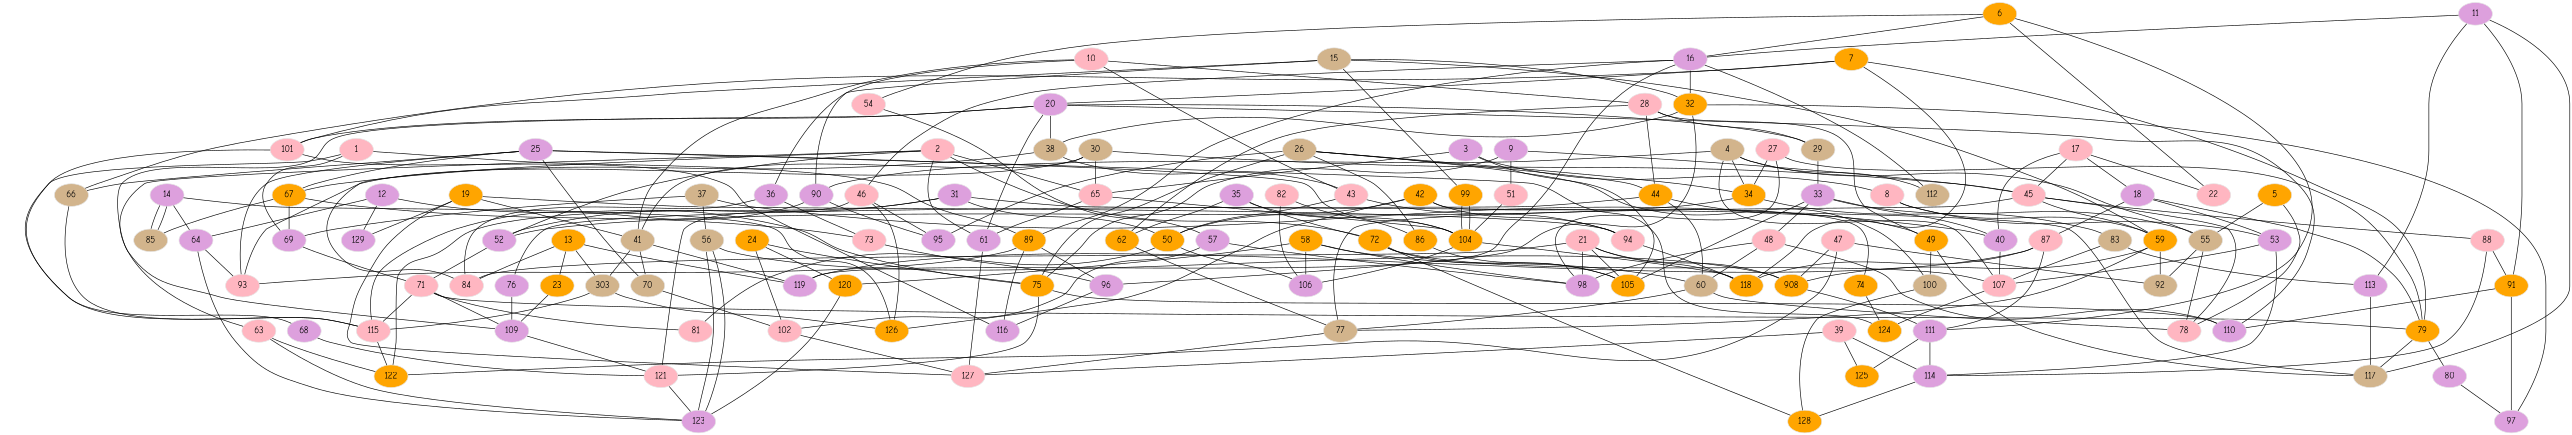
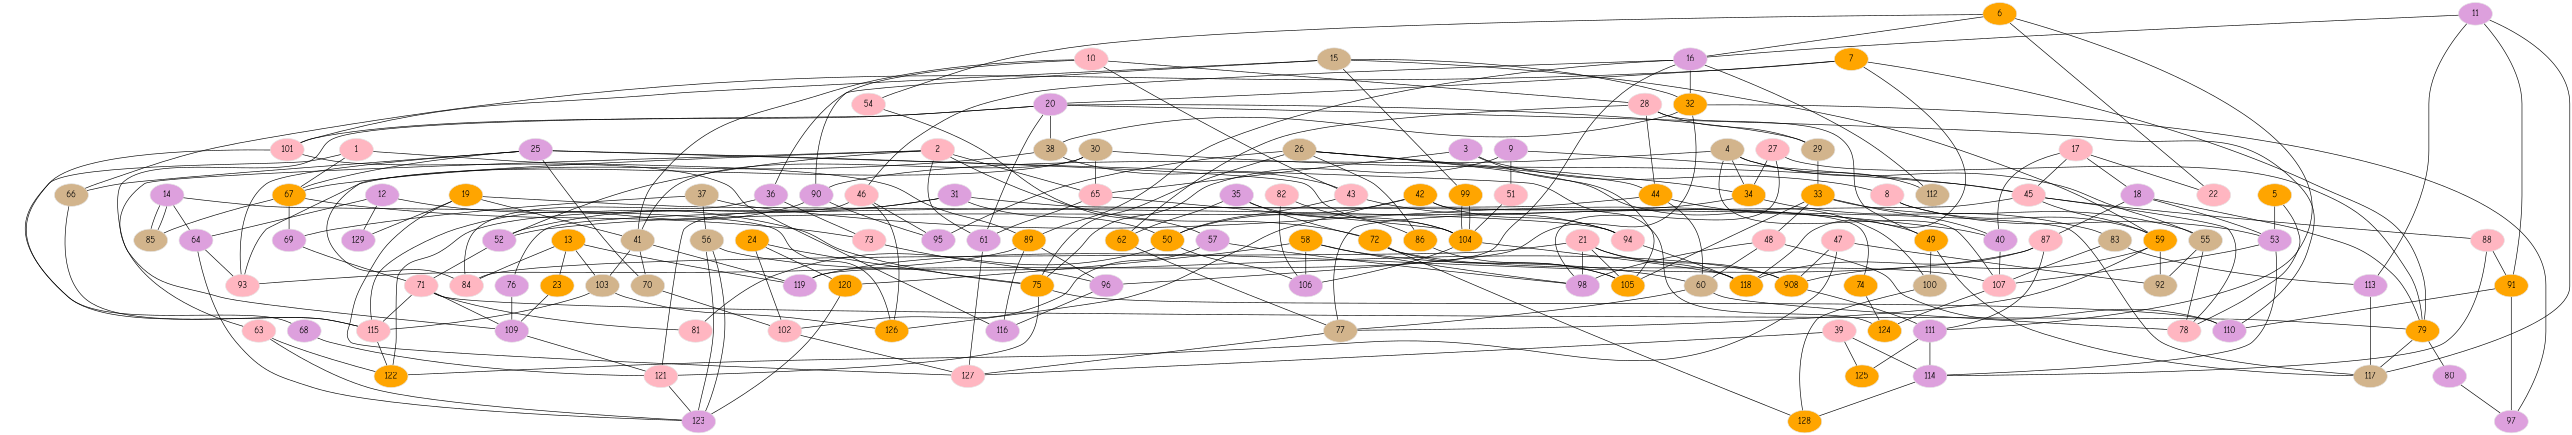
  graph {
    fontname="Comic Neue"
    node [color=gray90 fillcolor=plum fontname="Comic Neue" style=filled]
    edge [fontname="Comic Neue"]
    1 [fillcolor=lightpink]
    67 [fillcolor=orange]
    68
    89 [fillcolor=orange]
    85 [fillcolor=tan]
    73 [fillcolor=lightpink]
    69
    121 [fillcolor=lightpink]
    93 [fillcolor=lightpink]
    96
    116
    2 [fillcolor=lightpink]
    52
    61
    63 [fillcolor=lightpink]
    65 [fillcolor=lightpink]
    72 [fillcolor=orange]
    84 [fillcolor=lightpink]
    71 [fillcolor=lightpink]
    127 [fillcolor=lightpink]
    122 [fillcolor=orange]
    123
    104 [fillcolor=orange]
    105 [fillcolor=orange]
    107 [fillcolor=lightpink]
    128 [fillcolor=orange]
    3
    8 [fillcolor=lightpink]
    53
    59 [fillcolor=orange]
    4 [fillcolor=tan]
    34 [fillcolor=orange]
    55 [fillcolor=tan]
    90
    112 [fillcolor=tan]
    83 [fillcolor=tan]
    78 [fillcolor=lightpink]
    92 [fillcolor=tan]
    95
    115 [fillcolor=lightpink]
    124 [fillcolor=orange]
    5 [fillcolor=orange]
    6 [fillcolor=orange]
    16
    22 [fillcolor=lightpink]
    54 [fillcolor=lightpink]
    111
    119
    32 [fillcolor=orange]
    46 [fillcolor=lightpink]
    57
    114
    125 [fillcolor=orange]
    7 [fillcolor=orange]
    20
    66 [fillcolor=tan]
    79 [fillcolor=orange]
    118 [fillcolor=orange]
    101 [fillcolor=lightpink]
    29 [fillcolor=tan]
    38 [fillcolor=tan]
    109
    110
    117 [fillcolor=tan]
    80
    n66 [fillcolor=orange label=908]
    77 [fillcolor=tan]
    45 [fillcolor=lightpink]
    9
    51 [fillcolor=lightpink]
    75 [fillcolor=orange]
    88 [fillcolor=lightpink]
    10 [fillcolor=lightpink]
    28 [fillcolor=lightpink]
    36
    41 [fillcolor=tan]
    43 [fillcolor=lightpink]
    44 [fillcolor=orange]
    49 [fillcolor=orange]
    62 [fillcolor=orange]
-   103 [fillcolor=tan label=303]
+   103 [fillcolor=tan]
    70 [fillcolor=tan]
    94 [fillcolor=lightpink]
    50 [fillcolor=orange]
    11
    91 [fillcolor=orange]
    113
    97
    12
    64
    129
    13 [fillcolor=orange]
    23 [fillcolor=orange]
    126 [fillcolor=orange]
    14
    15 [fillcolor=tan]
    99 [fillcolor=orange]
    17 [fillcolor=lightpink]
    18
    40
    87 [fillcolor=lightpink]
    19 [fillcolor=orange]
-   33
+   33 [fillcolor=orange]
    21 [fillcolor=lightpink]
    98
    24 [fillcolor=orange]
    102 [fillcolor=lightpink]
    120 [fillcolor=orange]
    25
    106
    26 [fillcolor=tan]
    86 [fillcolor=orange]
    100 [fillcolor=tan]
    60 [fillcolor=tan]
    76
    27 [fillcolor=lightpink]
    48 [fillcolor=lightpink]
    30 [fillcolor=tan]
    31
    81 [fillcolor=lightpink]
    35
    37 [fillcolor=tan]
    56 [fillcolor=tan]
    39 [fillcolor=lightpink]
    42 [fillcolor=orange]
    74 [fillcolor=orange]
    47 [fillcolor=lightpink]
    58 [fillcolor=orange]
    82 [fillcolor=lightpink]
-   1 -- 69
+   1 -- 67
    1 -- 68
    1 -- 89
    67 -- 85
    67 -- 73
    67 -- 69
    68 -- 121
    89 -- 93
    89 -- 96
    89 -- 116
    73 -- 96
    69 -- 71
    121 -- 123
    96 -- 116
    2 -- 52
    2 -- 61
    2 -- 63
    2 -- 65
    2 -- 72
    2 -- 84
    52 -- 71
    61 -- 127
    63 -- 122
    63 -- 123
    65 -- 61
    65 -- 104
    72 -- 105
    72 -- 107
    72 -- 128
    71 -- 115
    71 -- 79
    71 -- 109
    71 -- 81
    104 -- 118
    104 -- 106
    107 -- 124
    3 -- 65
    3 -- 105
    3 -- 8
    8 -- 53
    8 -- 59
    53 -- 107
    53 -- 114
    59 -- 92
    59 -- n66
    59 -- 77
    4 -- 107
    4 -- 34
    4 -- 55
    4 -- 90
    4 -- 112
    34 -- 52
    34 -- 83
    55 -- 78
    55 -- 92
    90 -- 95
    90 -- 115
    83 -- 107
    83 -- 113
    115 -- 122
-   5 -- 55
+   5 -- 53
    5 -- 78
    6 -- 16
    6 -- 22
    6 -- 54
    6 -- 111
    16 -- 89
    16 -- 112
    16 -- 119
    16 -- 32
    16 -- 46
    54 -- 57
    111 -- 114
    111 -- 125
    32 -- 96
    32 -- 38
    32 -- 97
    46 -- 121
    46 -- 95
    46 -- 126
    57 -- 98
    57 -- 102
    114 -- 128
    7 -- 20
    7 -- 66
    7 -- 79
    7 -- 118
    20 -- 61
    20 -- 101
    20 -- 29
    20 -- 38
    20 -- 109
    20 -- 110
    66 -- 115
    79 -- 117
    79 -- 80
    101 -- 116
    101 -- 115
    29 -- 33
    38 -- 67
    38 -- 43
    109 -- 121
    80 -- 97
    n66 -- 111
    77 -- 127
    45 -- 59
    45 -- 78
    45 -- 77
    45 -- 88
    9 -- 45
    9 -- 51
    9 -- 75
    51 -- 104
    75 -- 121
    75 -- 110
    88 -- 114
    88 -- 91
    10 -- 28
    10 -- 36
    10 -- 41
    10 -- 43
    28 -- 29
    28 -- 44
    28 -- 49
    28 -- 62
    36 -- 73
    36 -- 84
    41 -- 119
    41 -- 103
    41 -- 70
    43 -- 94
    43 -- 50
    44 -- 49
    44 -- 60
    44 -- 76
    49 -- 117
    49 -- 100
    62 -- 77
    103 -- 115
    103 -- 126
    70 -- 102
    94 -- 118
    50 -- 106
    50 -- 81
    11 -- 16
    11 -- 117
    11 -- 91
    11 -- 113
    91 -- 110
    91 -- 97
    113 -- 117
    12 -- 75
    12 -- 64
    12 -- 129
    64 -- 93
    64 -- 123
    13 -- 84
    13 -- 119
    13 -- 103
    13 -- 23
    23 -- 109
    14 -- 85
    14 -- 85
    14 -- 64
    14 -- 126
    15 -- 59
    15 -- 90
    15 -- 32
    15 -- 101
    15 -- 99
    99 -- 104
    99 -- 104
    17 -- 22
    17 -- 45
    17 -- 18
    17 -- 40
    18 -- 53
    18 -- 79
    18 -- 87
    40 -- 107
    87 -- 111
    87 -- 119
    87 -- 118
    19 -- 127
    19 -- 41
    19 -- 94
    19 -- 129
    33 -- 105
    33 -- 55
    33 -- 40
    33 -- 48
    21 -- 84
    21 -- 105
    21 -- 118
    21 -- n66
    21 -- 98
    24 -- 75
    24 -- 102
    24 -- 120
    102 -- 127
    120 -- 123
    25 -- 67
    25 -- 93
    25 -- 104
    25 -- 124
    25 -- 66
    25 -- 70
    26 -- 34
    26 -- 95
    26 -- 75
    26 -- 44
    26 -- 86
    26 -- 100
    86 -- 105
    100 -- 128
    60 -- 78
    60 -- 77
    76 -- 109
    27 -- 34
    27 -- 79
    27 -- 98
    48 -- 110
    48 -- 98
    48 -- 60
    30 -- 93
    30 -- 65
    30 -- 45
    30 -- 41
    31 -- 52
    31 -- 122
    31 -- 117
    31 -- 50
    35 -- 72
    35 -- 104
    35 -- 62
    37 -- 69
    37 -- 40
    37 -- 56
    56 -- 123
    56 -- 123
    56 -- n66
    39 -- 127
    39 -- 114
    39 -- 125
    42 -- 94
    42 -- 50
    42 -- 126
    42 -- 74
    74 -- 124
    47 -- 122
    47 -- 92
    47 -- n66
    58 -- 98
    58 -- 120
    58 -- 106
    58 -- 60
    82 -- 106
    82 -- 86
  }
